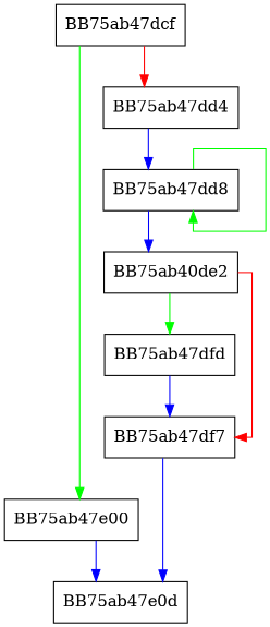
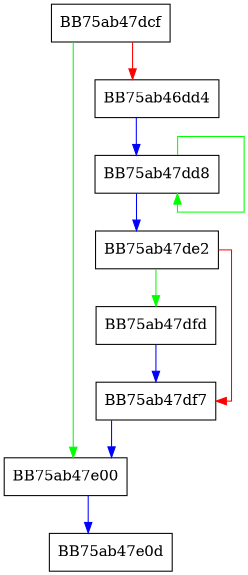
  digraph {
    splines=ortho
    node [shape=box]
    edge [color=blue]
    n1 [label=BB75ab47e00]
    BB75ab47e0d
    BB75ab47dcf
-   BB75ab47dd4
+   BB75ab47dd4 [label=BB75ab46dd4]
    BB75ab47dd8
-   BB75ab47de2 [label=BB75ab40de2]
+   BB75ab47de2
    BB75ab47dfd
    BB75ab47df7
    n1 -> BB75ab47e0d
    BB75ab47dcf -> n1 [color=green]
    BB75ab47dcf -> BB75ab47dd4 [color=red]
    BB75ab47dd4 -> BB75ab47dd8
    BB75ab47dd8 -> BB75ab47dd8 [color=green]
    BB75ab47dd8 -> BB75ab47de2
    BB75ab47de2 -> BB75ab47dfd [color=green]
    BB75ab47de2 -> BB75ab47df7 [color=red]
    BB75ab47dfd -> BB75ab47df7
-   BB75ab47df7 -> BB75ab47e0d
+   BB75ab47df7 -> n1
  }
